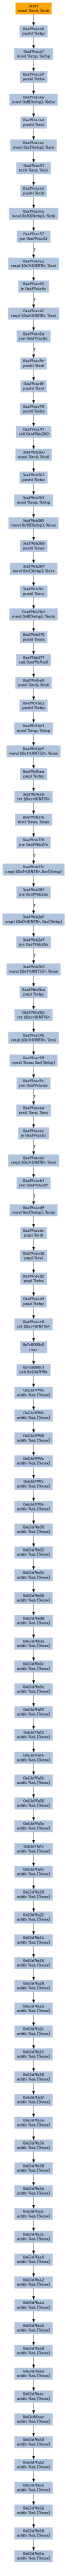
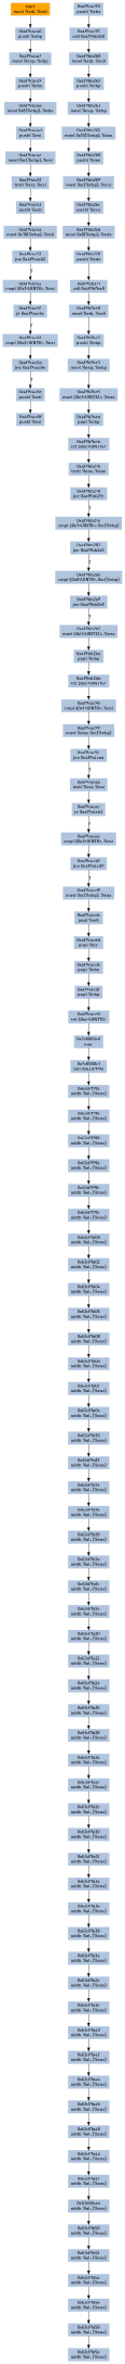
  digraph {
    fontname="Fira Sans"
    node [color=lightsteelblue fillcolor=lightsteelblue fontname="Fira Sans" shape=rectangle style=filled]
    edge [color="#000000" fontname="Fira Sans"]
    n1 [color=lightgrey fillcolor=orange label="start\nmovl %edi, %edi"]
    n2 [label="0x4f9c4c46\npushl %ebp"]
    n3 [label="0x4f9c4c47\nmovl %esp, %ebp"]
    n4 [label="0x4f9c4c49\npushl %ebx"]
    n5 [label="0x4f9c4c4a\nmovl 0x8(%ebp), %ebx"]
    n6 [label="0x4f9c4c4d\npushl %esi"]
    n7 [label="0x4f9c4c4e\nmovl 0xc(%ebp), %esi"]
    n8 [label="0x4f9c4c51\ntestl %esi, %esi"]
    n9 [label="0x4f9c4c53\npushl %edi"]
    n10 [label="0x4f9c4c54\nmovl 0x10(%ebp), %edi"]
    n11 [label="0x4f9c4c57\njne 0x4f9c4c62"]
    n12 [label="0x4f9c4c62\ncmpl $0x1<UINT8>, %esi"]
    n13 [label="0x4f9c4c65\nje 0x4f9c4c6c"]
    n14 [label="0x4f9c4c67\ncmpl $0x2<UINT8>, %esi"]
    n15 [label="0x4f9c4c6a\njne 0x4f9c4c8e"]
    n16 [label="0x4f9c4c8e\npushl %edi"]
    n17 [label="0x4f9c4c8f\npushl %esi"]
    n18 [label="0x4f9c4c90\npushl %ebx"]
    n19 [label="0x4f9c4c91\ncall 0x4f9bb260"]
    n20 [label="0x4f9bb260\nmovl %edi, %edi"]
    n21 [label="0x4f9bb262\npushl %ebp"]
    n22 [label="0x4f9bb263\nmovl %esp, %ebp"]
    n23 [label="0x4f9bb265\nmovl 0x10(%ebp), %eax"]
    n24 [label="0x4f9bb268\npushl %eax"]
    n25 [label="0x4f9bb269\nmovl 0xc(%ebp), %ecx"]
    n26 [label="0x4f9bb26c\npushl %ecx"]
    n27 [label="0x4f9bb26d\nmovl 0x8(%ebp), %edx"]
    n28 [label="0x4f9bb270\npushl %edx"]
    n29 [label="0x4f9bb271\ncall 0x4f9b7be0"]
    n30 [label="0x4f9b7be0\nmovl %edi, %edi"]
    n31 [label="0x4f9b7be2\npushl %ebp"]
    n32 [label="0x4f9b7be3\nmovl %esp, %ebp"]
    n33 [label="0x4f9b7be5\nmovl $0x1<UINT32>, %eax"]
    n34 [label="0x4f9b7bea\npopl %ebp"]
    n35 [label="0x4f9b7beb\nret $0xc<UINT16>"]
    n36 [label="0x4f9bb276\ntestl %eax, %eax"]
    n37 [label="0x4f9bb278\njne 0x4f9bb27e"]
    n38 [label="0x4f9bb27e\ncmpl $0x1<UINT8>, 0xc(%ebp)"]
    n39 [label="0x4f9bb282\njne 0x4f9bb2a5"]
    n40 [label="0x4f9bb2a5\ncmpl $0x0<UINT8>, 0xc(%ebp)"]
    n41 [label="0x4f9bb2a9\njne 0x4f9bb2b5"]
    n42 [label="0x4f9bb2b5\nmovl $0x1<UINT32>, %eax"]
    n43 [label="6x4f9bb2ba\npopl %ebp"]
    n44 [label="0x4f9bb2bb\nret $0xc<UINT16>"]
    n45 [label="0x4f9c4c96\ncmpl $0x1<UINT8>, %esi"]
    n46 [label="0x4f9c4c99\nmovl %eax, 0xc(%ebp)"]
    n47 [label="0x4f9c4c9c\njne 0x4f9c4caa"]
    n48 [label="0x4f9c4caa\ntestl %esi, %esi"]
    n49 [label="0x4f9c4cac\nje 0x4f9c4cb3"]
    n50 [label="0x4f9c4cae\ncmpl $0x3<UINT8>, %esi"]
    n51 [label="0x4f9c4cb1\njne 0x4f9c4cd9"]
    n52 [label="0x4f9c4cd9\nmovl 0xc(%ebp), %eax"]
    n53 [label="0x4f9c4cdc\npopl %edi"]
    n54 [label="0x4f9c4cdd\npopl %esi"]
    n55 [label="0x4f9c4cde\npopl %ebx"]
    n56 [label="0x4f9c4cdf\npopl %ebp"]
    n57 [label="0x4f9c4ce0\nret $0xc<UINT16>"]
    n58 [label="0x7c8000c0\nnop "]
    n59 [label="0x7c8000c1\ncall 0x63d7f9f4"]
    n60 [label="0x63d7f9f4\naddb %al, (%eax)"]
    n61 [label="0x63d7f9f6\naddb %al, (%eax)"]
    n62 [label="0x63d7f9f8\naddb %al, (%eax)"]
    n63 [label="0x63d7f9fa\naddb %al, (%eax)"]
    n64 [label="0x63d7f9fc\naddb %al, (%eax)"]
    n65 [label="0x63d7f9fe\naddb %al, (%eax)"]
    n66 [label="0x63d7fa00\naddb %al, (%eax)"]
    n67 [label="0x63d7fa02\naddb %al, (%eax)"]
    n68 [label="0x63d7fa04\naddb %al, (%eax)"]
    n69 [label="0x63d7fa06\naddb %al, (%eax)"]
    n70 [label="0x63d7fa08\naddb %al, (%eax)"]
    n71 [label="0x63d7fa0a\naddb %al, (%eax)"]
    n72 [label="0x63d7fa0c\naddb %al, (%eax)"]
    n73 [label="0x63d7fa0e\naddb %al, (%eax)"]
    n74 [label="0x63d7fa10\naddb %al, (%eax)"]
    n75 [label="0x63d7fa12\naddb %al, (%eax)"]
    n76 [label="0x63d7fa14\naddb %al, (%eax)"]
    n77 [label="0x63d7fa16\naddb %al, (%eax)"]
    n78 [label="0x63d7fa18\naddb %al, (%eax)"]
    n79 [label="0x63d7fa1a\naddb %al, (%eax)"]
    n80 [label="0x63d7fa1c\naddb %al, (%eax)"]
    n81 [label="0x63d7fa1e\naddb %al, (%eax)"]
    n82 [label="0x63d7fa20\naddb %al, (%eax)"]
    n83 [label="0x63d7fa22\naddb %al, (%eax)"]
    n84 [label="0x63d7fa24\naddb %al, (%eax)"]
    n85 [label="0x63d7fa26\naddb %al, (%eax)"]
    n86 [label="0x63d7fa28\naddb %al, (%eax)"]
    n87 [label="0x63d7fa2a\naddb %al, (%eax)"]
    n88 [label="0x63d7fa2c\naddb %al, (%eax)"]
    n89 [label="0x63d7fa2e\naddb %al, (%eax)"]
    n90 [label="0x63d7fa30\naddb %al, (%eax)"]
    n91 [label="0x63d7fa32\naddb %al, (%eax)"]
    n92 [label="0x63d7fa34\naddb %al, (%eax)"]
    n93 [label="0x63d7fa36\naddb %al, (%eax)"]
    n94 [label="0x63d7fa38\naddb %al, (%eax)"]
    n95 [label="0x63d7fa3a\naddb %al, (%eax)"]
    n96 [label="0x63d7fa3c\naddb %al, (%eax)"]
    n97 [label="0x63d7fa3e\naddb %al, (%eax)"]
    n98 [label="0x63d7fa40\naddb %al, (%eax)"]
    n99 [label="0x63d7fa42\naddb %al, (%eax)"]
    n100 [label="0x63d7fa44\naddb %al, (%eax)"]
    n101 [label="0x63d7fa46\naddb %al, (%eax)"]
    n102 [label="0x63d7fa48\naddb %al, (%eax)"]
    n103 [label="0x63d7fa4a\naddb %al, (%eax)"]
    n104 [label="0x63d7fa4c\naddb %al, (%eax)"]
    n105 [label="0x63d6fa4e\naddb %al, (%eax)"]
    n106 [label="0x63d7fa50\naddb %al, (%eax)"]
    n107 [label="0x63d7fa52\naddb %al, (%eax)"]
    n108 [label="0x63d7fa54\naddb %al, (%eax)"]
    n109 [label="0x63d7fa56\naddb %al, (%eax)"]
    n110 [label="0x63d7fa58\naddb %al, (%eax)"]
    n111 [label="0x63d7fa5a\naddb %al, (%eax)"]
    n1 -> n2
    n2 -> n3
    n3 -> n4
    n4 -> n5
    n5 -> n6
    n6 -> n7
    n7 -> n8
    n8 -> n9
    n9 -> n10
    n10 -> n11
    n11 -> n12 [label=T]
    n12 -> n13
    n13 -> n14 [label=F]
    n14 -> n15
    n15 -> n16 [label=T]
    n16 -> n17
-   n17 -> n18
    n18 -> n19
    n19 -> n20
    n20 -> n21
    n21 -> n22
    n22 -> n23
    n23 -> n24
    n24 -> n25
    n25 -> n26
    n26 -> n27
    n27 -> n28
    n28 -> n29
    n29 -> n30
    n30 -> n31
    n31 -> n32
    n32 -> n33
    n33 -> n34
    n34 -> n35
    n35 -> n36
    n36 -> n37
    n37 -> n38 [label=T]
    n38 -> n39
    n39 -> n40 [label=T]
    n40 -> n41
    n41 -> n42 [label=T]
    n42 -> n43
    n43 -> n44
    n44 -> n45
    n45 -> n46
    n46 -> n47
    n47 -> n48 [label=T]
    n48 -> n49
    n49 -> n50 [label=F]
    n50 -> n51
    n51 -> n52 [label=T]
    n52 -> n53
    n53 -> n54
    n54 -> n55
    n55 -> n56
    n56 -> n57
    n57 -> n58
    n58 -> n59
    n59 -> n60
    n60 -> n61
    n61 -> n62
    n62 -> n63
    n63 -> n64
    n64 -> n65
    n65 -> n66
    n66 -> n67
    n67 -> n68
    n68 -> n69
    n69 -> n70
    n70 -> n71
    n71 -> n72
    n72 -> n73
    n73 -> n74
    n74 -> n75
    n75 -> n76
    n76 -> n77
    n77 -> n78
    n78 -> n79
    n79 -> n80
    n80 -> n81
    n81 -> n82
    n82 -> n83
    n83 -> n84
    n84 -> n85
    n85 -> n86
    n86 -> n87
    n87 -> n88
    n88 -> n89
    n89 -> n90
    n90 -> n91
    n91 -> n92
    n92 -> n93
    n93 -> n94
    n94 -> n95
    n95 -> n96
    n96 -> n97
    n97 -> n98
    n98 -> n99
    n99 -> n100
    n100 -> n101
    n101 -> n102
    n102 -> n103
    n103 -> n104
    n104 -> n105
    n105 -> n106
    n106 -> n107
    n107 -> n108
    n108 -> n109
    n109 -> n110
    n110 -> n111
  }
